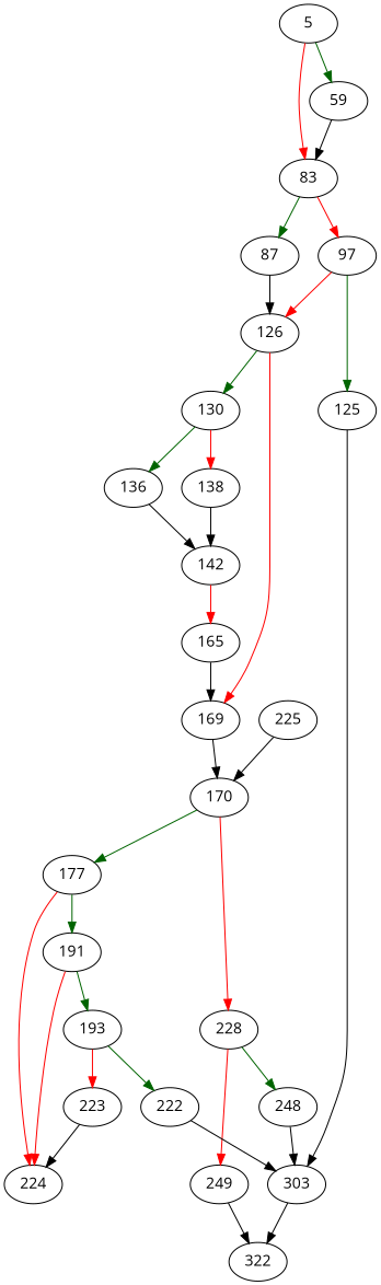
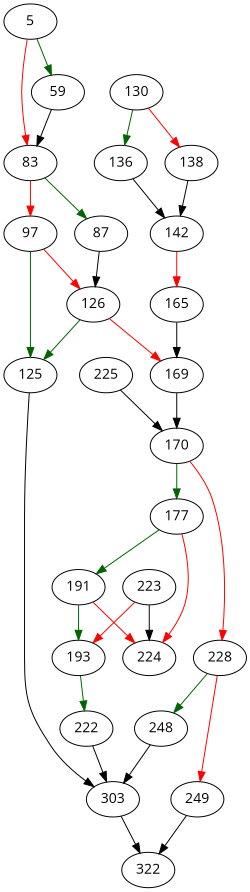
  strict digraph {
    fontname="Open Sans"
    node [fontname="Open Sans"]
    edge [fontname="Open Sans"]
    5 [entry=true]
    59
    83
    87
    97
    126
    125
    303
    130
    169
    322
    136
    138
    170
    142
    177
    228
    165
    191
    224
    248
    249
    n23 [label=193]
    222
    223
    225
    5 -> 59 [color=darkgreen cond=true]
    5 -> 83 [color=red cond=false]
    59 -> 83
    83 -> 87 [color=darkgreen cond=true]
    83 -> 97 [color=red cond=false]
    87 -> 126
    97 -> 126 [color=red cond=false]
    97 -> 125 [color=darkgreen cond=true]
-   126 -> 130 [color=darkgreen cond=true]
+   126 -> 125 [color=darkgreen cond=true]
    126 -> 169 [color=red cond=false]
    125 -> 303
    303 -> 322
    130 -> 136 [color=darkgreen cond=true]
    130 -> 138 [color=red cond=false]
    169 -> 170
    136 -> 142
    138 -> 142
    170 -> 177 [color=darkgreen cond=true]
    170 -> 228 [color=red cond=false]
    142 -> 165 [color=red cond=false]
    177 -> 191 [color=darkgreen cond=true]
    177 -> 224 [color=red cond=false]
    228 -> 248 [color=darkgreen cond=true]
    228 -> 249 [color=red cond=false]
    165 -> 169
    191 -> 224 [color=red cond=false]
    191 -> n23 [color=darkgreen cond=true]
    248 -> 303
    249 -> 322
    n23 -> 222 [color=darkgreen cond=true]
-   n23 -> 223 [color=red cond=false]
+   223 -> n23 [color=red cond=false]
    222 -> 303
    223 -> 224
    225 -> 170
  }
